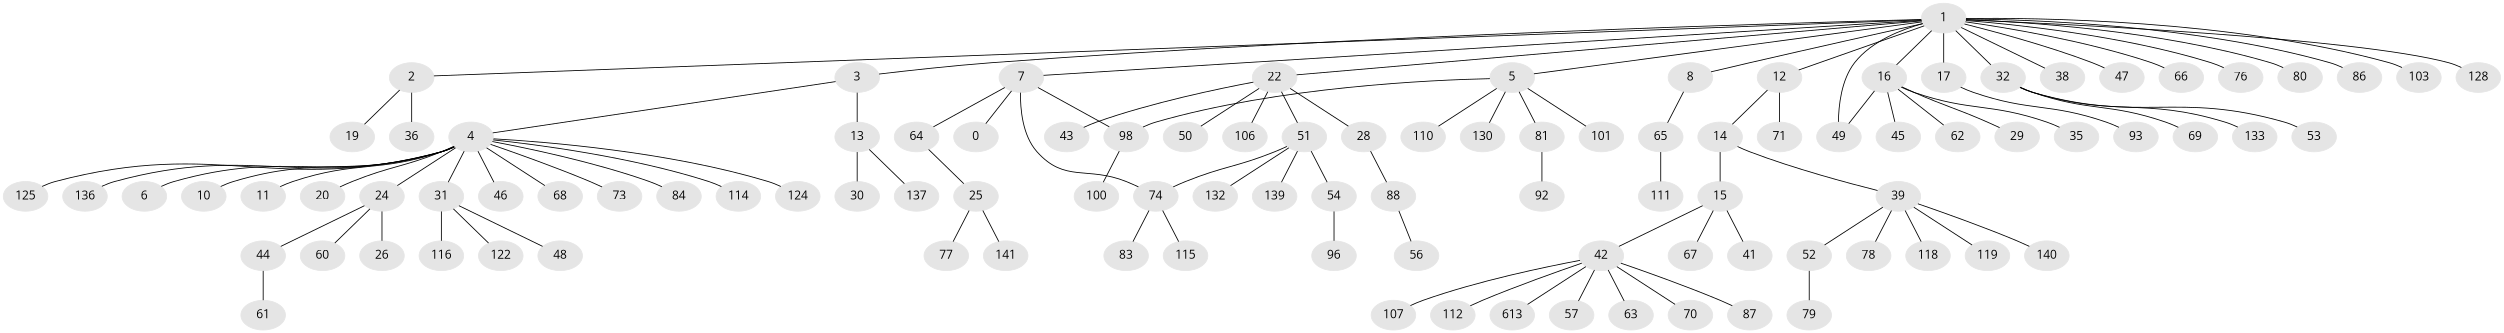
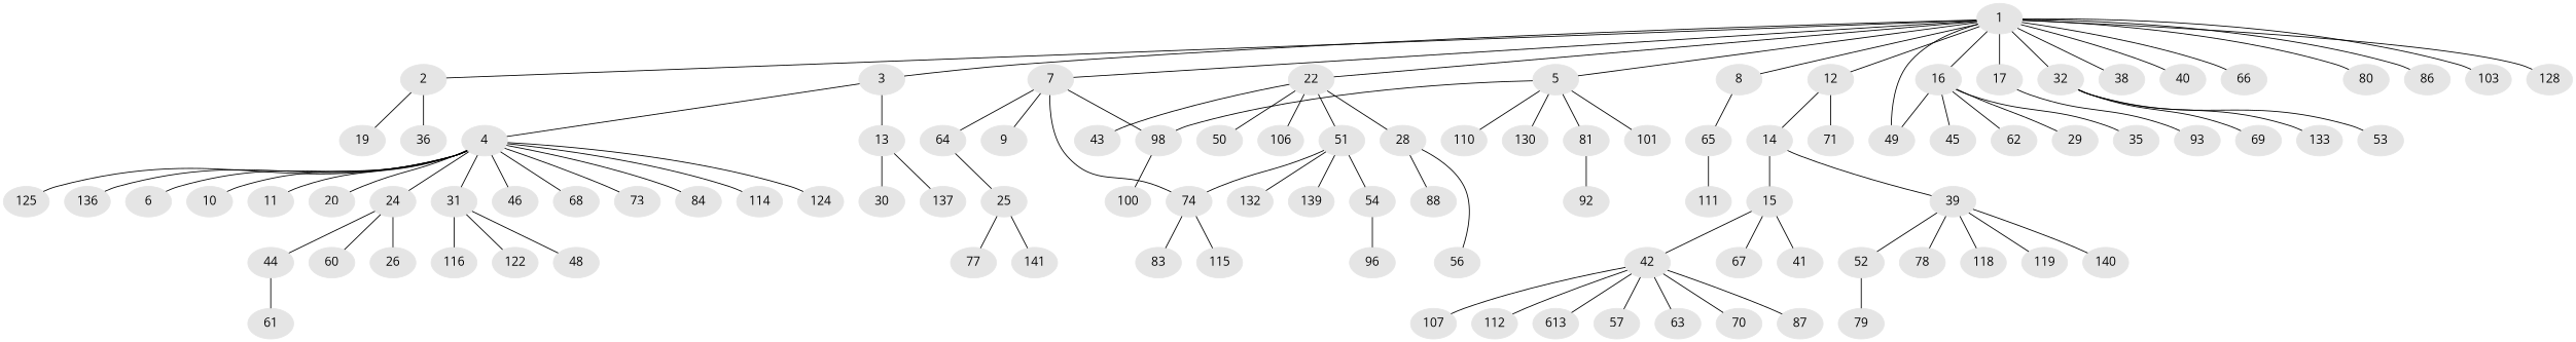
  graph {
    fontname="Open Sans"
    node [color=gray90 fontname="Open Sans" style=filled]
    edge [fontname="Open Sans"]
    1 [super="+72"]
    2 [super="+18"]
    3 [super="+129"]
    5 [super="+99"]
    7 [super="+23"]
    8
    12 [super="+37"]
    16 [super="+75"]
    17 [super="+126"]
    22 [super="+120"]
    32 [super="+95"]
    38
-   40 [label=47]
+   40
    49 [super="+135"]
    66
-   76
    80
    86
    103
    128
    19 [super="+21"]
    36
    4 [super="+34"]
    13 [super="+59"]
    81
    98 [super="+131"]
    101
    110 [super="+127"]
    130
-   9 [label=0]
+   9
    64
    74 [super="+89"]
    65 [super="+108"]
    14 [super="+97"]
    71 [super="+94"]
    29
    35
    45
    62
    93
    28 [super="+58"]
    43
    50
    51 [super="+85"]
    106
    53
    69 [super="+109"]
    133
    6
    10
    11
    20
    24 [super="+102"]
    31 [super="+47"]
    46
    68
    73
    84
    114
    124
    125
    136
    30
    137
    26
    44 [super="+90"]
    60
    48
    116 [super="+138"]
    122
    92 [super="+123"]
    100
    25 [super="+27"]
    83
    115 [super="+117"]
    111
    15 [super="+121"]
    39 [super="+82"]
    77
    141
    41
    42 [super="+55"]
    67
    52 [super="+105"]
    78
    118
    119
    140
    57 [super="+134"]
    63
    70 [super="+91"]
    87
    107
    112
    n95 [label=613]
    56
    88
    54
    132
    139
    61
    79
    96 [super="+104"]
    1 -- 2
    1 -- 3
    1 -- 5
    1 -- 7
    1 -- 8
    1 -- 12
    1 -- 16
    1 -- 17
    1 -- 22
    1 -- 32
    1 -- 38
    1 -- 40
    1 -- 49
    1 -- 66
-   1 -- 76
    1 -- 80
    1 -- 86
    1 -- 103
    1 -- 128
    2 -- 19
    2 -- 36
    3 -- 4
    3 -- 13
    5 -- 81
    5 -- 98
    5 -- 101
    5 -- 110
    5 -- 130
    7 -- 98
    7 -- 9
    7 -- 64
    7 -- 74
    8 -- 65
    12 -- 14
    12 -- 71
    16 -- 49
    16 -- 29
    16 -- 35
    16 -- 45
    16 -- 62
    17 -- 93
    22 -- 28
    22 -- 43
    22 -- 50
    22 -- 51
    22 -- 106
    32 -- 53
    32 -- 69
    32 -- 133
    4 -- 6
    4 -- 10
    4 -- 11
    4 -- 20
    4 -- 24
    4 -- 31
    4 -- 46
    4 -- 68
    4 -- 73
    4 -- 84
    4 -- 114
    4 -- 124
    4 -- 125
    4 -- 136
    13 -- 30
    13 -- 137
    81 -- 92
    98 -- 100
    64 -- 25
    74 -- 83
    74 -- 115
    65 -- 111
    14 -- 15
    14 -- 39
-   88 -- 56
+   28 -- 56
    28 -- 88
    51 -- 74
    51 -- 54
    51 -- 132
    51 -- 139
    24 -- 26
    24 -- 44
    24 -- 60
    31 -- 48
    31 -- 116
    31 -- 122
    44 -- 61
    25 -- 77
    25 -- 141
    15 -- 41
    15 -- 42
    15 -- 67
    39 -- 52
    39 -- 78
    39 -- 118
    39 -- 119
    39 -- 140
    42 -- 57
    42 -- 63
    42 -- 70
    42 -- 87
    42 -- 107
    42 -- 112
    42 -- n95
    52 -- 79
    54 -- 96
  }
